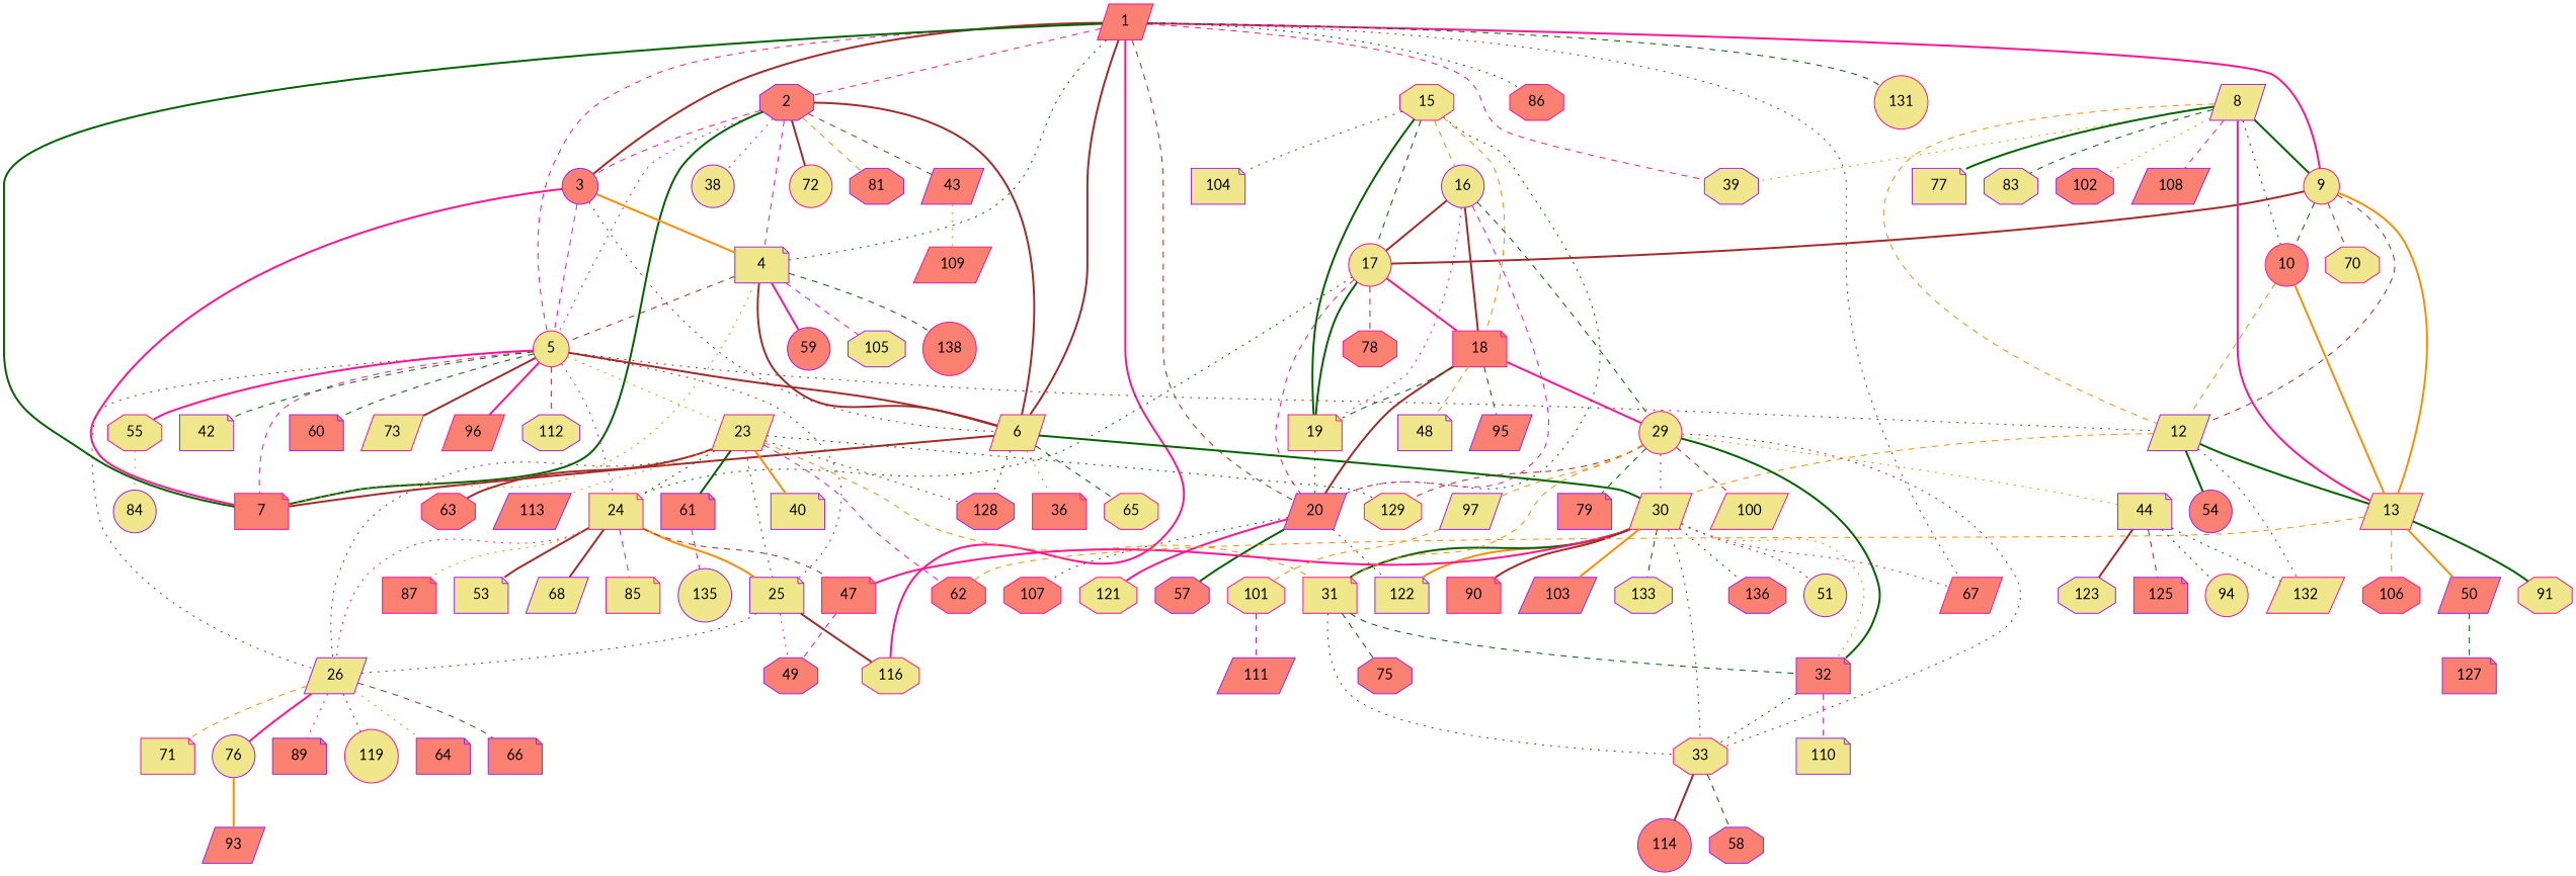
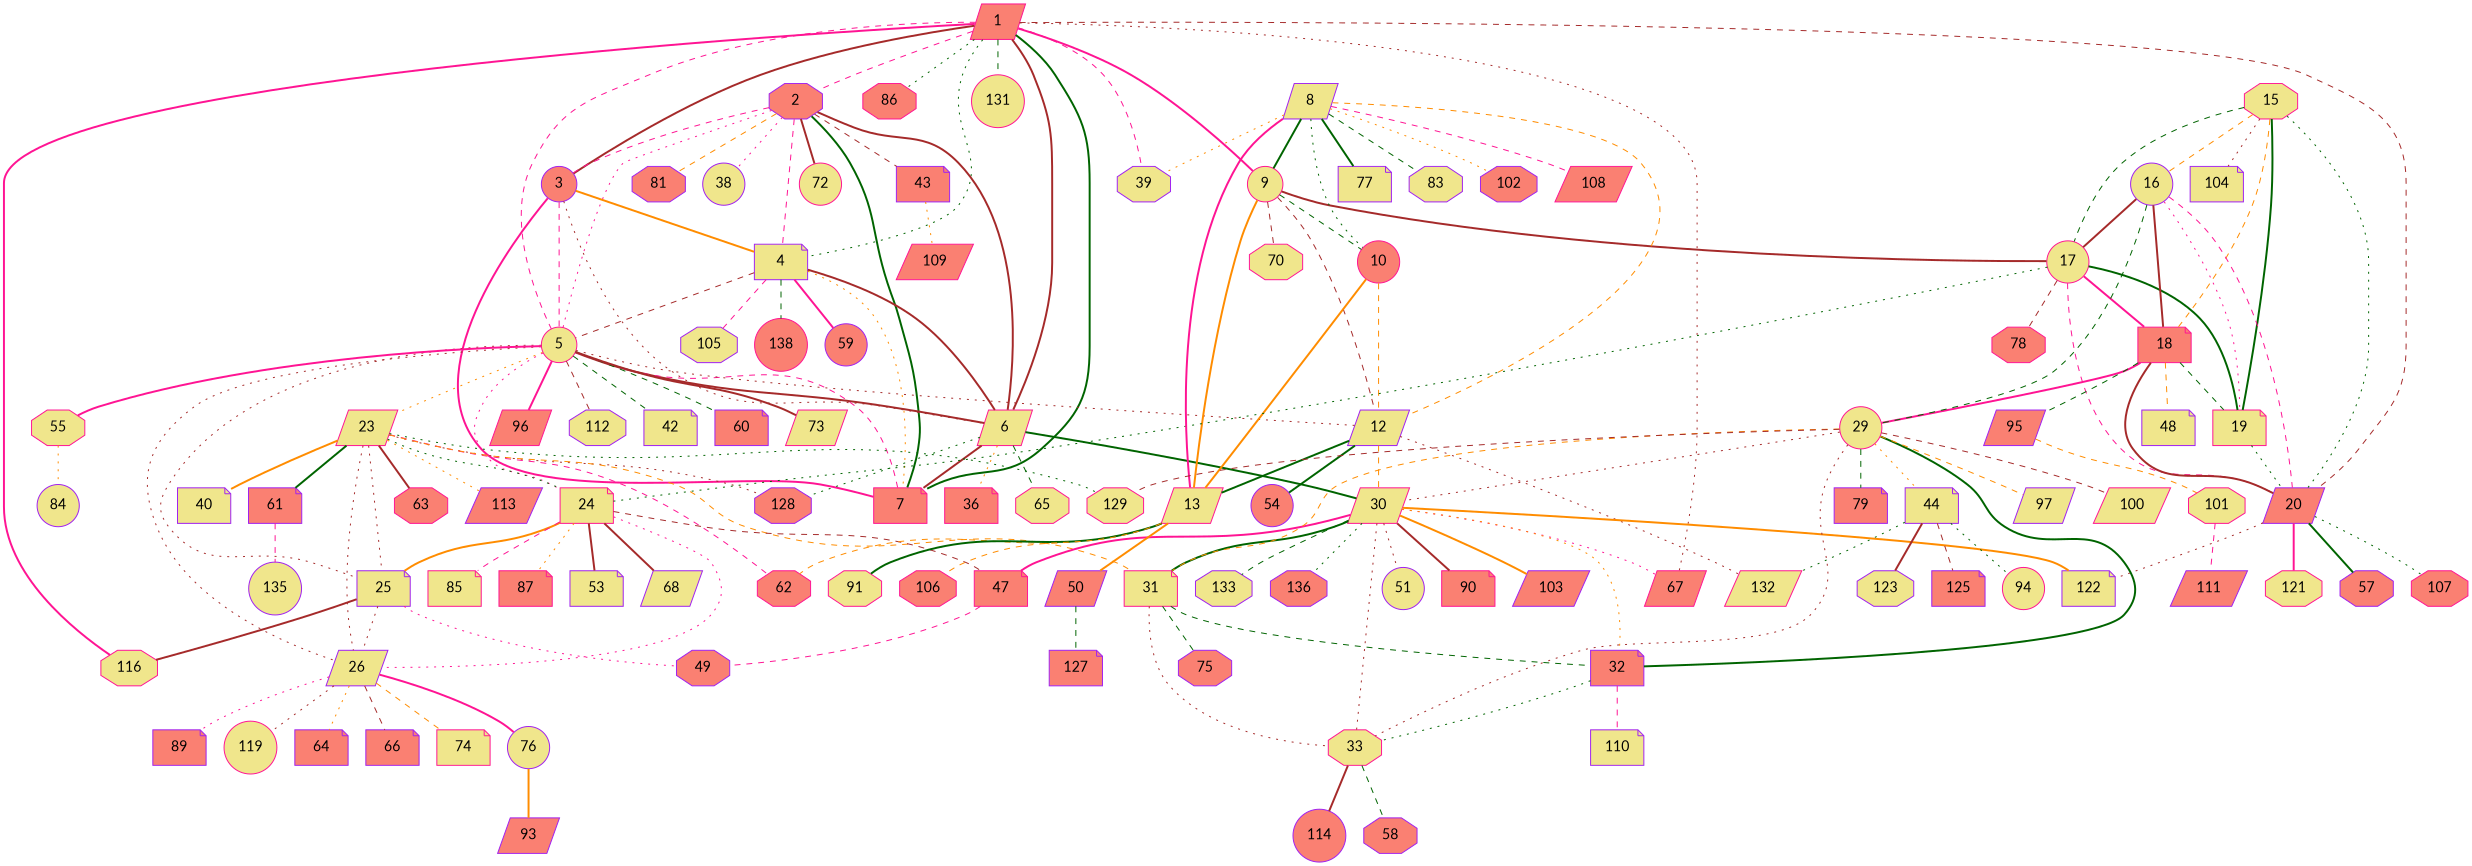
  graph {
    fontname=Lato
    node [color=purple fillcolor=khaki fontname=Lato shape=octagon style=filled]
    edge [color=brown fontname=Lato style=dashed]
    1 [color=deeppink fillcolor=salmon shape=parallelogram super="+71"]
    2 [fillcolor=salmon super="+41"]
    3 [fillcolor=salmon shape=circle super="+56"]
    4 [shape=note super="+37"]
    5 [color=deeppink shape=circle super="+22"]
    6 [color=deeppink shape=parallelogram super="+137"]
    7 [color=deeppink fillcolor=salmon shape=note super="+82"]
    9 [color=deeppink shape=circle super="+98"]
    20 [fillcolor=salmon shape=parallelogram super="+21"]
    39
    67 [color=deeppink fillcolor=salmon shape=parallelogram super="+92"]
    86 [color=deeppink fillcolor=salmon]
    116 [color=deeppink]
    131 [color=deeppink shape=circle]
    38 [shape=circle super="+115"]
-   43 [fillcolor=salmon shape=parallelogram]
+   43 [fillcolor=salmon shape=note]
    72 [color=deeppink shape=circle]
    81 [fillcolor=salmon]
    59 [fillcolor=salmon shape=circle]
    105
    138 [color=deeppink fillcolor=salmon shape=circle]
    12 [shape=parallelogram super="+45"]
    23 [color=deeppink shape=parallelogram super="+28"]
    24 [color=deeppink shape=note super="+27"]
    25 [shape=note super="+80"]
    26 [shape=parallelogram super="+46"]
    42 [shape=note]
    55 [color=deeppink]
    60 [fillcolor=salmon shape=note]
    73 [color=deeppink shape=parallelogram]
    96 [color=deeppink fillcolor=salmon shape=parallelogram]
    112
    30 [color=deeppink shape=parallelogram super="+35"]
    36 [color=deeppink fillcolor=salmon shape=note]
    65 [color=deeppink]
    128 [fillcolor=salmon]
    10 [color=deeppink fillcolor=salmon shape=circle super="+14"]
    13 [color=deeppink shape=parallelogram super="+139"]
    17 [color=deeppink shape=circle super="+134"]
    70 [color=deeppink]
    57 [fillcolor=salmon]
    107 [color=deeppink fillcolor=salmon]
    121 [color=deeppink]
    122 [shape=note]
    109 [color=deeppink fillcolor=salmon shape=parallelogram]
    54 [fillcolor=salmon shape=circle]
    132 [color=deeppink shape=parallelogram]
    62 [color=deeppink fillcolor=salmon]
    31 [color=deeppink shape=note super="+34"]
    40 [shape=note]
    61 [fillcolor=salmon shape=note]
    63 [color=deeppink fillcolor=salmon]
    113 [fillcolor=salmon shape=parallelogram]
    129 [color=deeppink]
    47 [color=deeppink fillcolor=salmon shape=note]
    53 [shape=note]
    68 [shape=parallelogram super="+120"]
    85 [color=deeppink shape=note]
    87 [color=deeppink fillcolor=salmon shape=note]
    49 [fillcolor=salmon]
    64 [fillcolor=salmon shape=note]
    66 [fillcolor=salmon shape=note super="+69"]
-   74 [color=deeppink shape=note label=71]
+   74 [color=deeppink shape=note]
    76 [shape=circle]
    89 [fillcolor=salmon shape=note]
    119 [color=deeppink shape=circle]
    84 [shape=circle]
    32 [fillcolor=salmon shape=note super="+118"]
    33 [color=deeppink super="+130"]
    51 [shape=circle]
    90 [color=deeppink fillcolor=salmon shape=note]
    103 [fillcolor=salmon shape=parallelogram]
    133
    136 [fillcolor=salmon]
    8 [shape=parallelogram super="+11"]
    77 [shape=note]
    83
    102 [fillcolor=salmon]
-   108 [fillcolor=salmon shape=parallelogram]
+   108 [color=deeppink fillcolor=salmon shape=parallelogram]
    50 [fillcolor=salmon shape=parallelogram]
    91 [color=deeppink]
    106 [color=deeppink fillcolor=salmon]
    18 [color=deeppink fillcolor=salmon shape=note super="+126"]
    19 [color=deeppink shape=note super="+124"]
    78 [color=deeppink fillcolor=salmon]
    127 [fillcolor=salmon shape=note]
    15 [color=deeppink super="+140"]
    16 [shape=circle super="+52"]
    104 [shape=note]
    29 [color=deeppink shape=circle super="+99"]
    48 [shape=note]
    95 [fillcolor=salmon shape=parallelogram]
    44 [shape=note super="+88"]
    79 [fillcolor=salmon shape=note]
    97 [shape=parallelogram]
    100 [color=deeppink shape=parallelogram super="+117"]
    75 [fillcolor=salmon]
    135 [shape=circle]
    93 [fillcolor=salmon shape=parallelogram]
    110 [shape=note]
    58 [fillcolor=salmon]
    114 [fillcolor=salmon shape=circle]
    94 [color=deeppink shape=circle]
    123
    125 [fillcolor=salmon shape=note]
    101 [color=deeppink]
    111 [fillcolor=salmon shape=parallelogram]
    1 -- 2 [color=deeppink]
    1 -- 3 [style=bold]
    1 -- 4 [color=darkgreen style=dotted]
    1 -- 5 [color=deeppink]
    1 -- 6 [style=bold]
    1 -- 7 [color=darkgreen style=bold]
    1 -- 9 [color=deeppink style=bold]
    1 -- 20
    1 -- 39 [color=deeppink]
    1 -- 67 [style=dotted]
    1 -- 86 [color=darkgreen style=dotted]
    1 -- 116 [color=deeppink style=bold]
    1 -- 131 [color=darkgreen]
    2 -- 3 [color=deeppink]
    2 -- 4 [color=deeppink]
    2 -- 5 [color=deeppink style=dotted]
    2 -- 6 [style=bold]
    2 -- 7 [color=darkgreen style=bold]
    2 -- 38 [color=deeppink style=dotted]
    2 -- 43
    2 -- 72 [style=bold]
    2 -- 81 [color=darkorange]
    3 -- 4 [color=darkorange style=bold]
    3 -- 5 [color=deeppink]
    3 -- 6 [style=dotted]
    3 -- 7 [color=deeppink style=bold]
    4 -- 5
    4 -- 6 [style=bold]
    4 -- 7 [color=darkorange style=dotted]
    4 -- 59 [color=deeppink style=bold]
    4 -- 105 [color=deeppink]
    4 -- 138 [color=darkgreen]
    5 -- 6 [style=bold]
    5 -- 7 [color=deeppink]
    5 -- 12 [style=dotted]
    5 -- 23 [color=darkorange style=dotted weight=2]
    5 -- 24 [color=deeppink style=dotted weight=2]
    5 -- 25 [style=dotted]
    5 -- 26 [style=dotted]
    5 -- 42 [color=darkgreen]
    5 -- 55 [color=deeppink style=bold]
    5 -- 60 [color=darkgreen]
    5 -- 73 [style=bold]
    5 -- 96 [color=deeppink style=bold]
    5 -- 112
    6 -- 7 [style=bold]
    6 -- 30 [color=darkgreen style=bold]
    6 -- 36 [color=darkorange style=dotted]
    6 -- 65 [color=darkgreen]
    6 -- 128 [color=darkgreen style=dotted]
    9 -- 12
    9 -- 10 [color=darkgreen weight=2]
    9 -- 13 [color=darkorange style=bold]
    9 -- 17 [style=bold]
    9 -- 70
    20 -- 57 [color=darkgreen style=bold]
    20 -- 107 [color=darkgreen style=dotted]
    20 -- 121 [color=deeppink style=bold]
    20 -- 122 [style=dotted]
    43 -- 109 [color=darkorange style=dotted]
    12 -- 30 [color=darkorange]
    12 -- 13 [color=darkgreen style=bold]
    12 -- 54 [color=darkgreen style=bold]
    12 -- 132 [style=dotted]
    23 -- 24 [color=darkgreen style=dotted weight=4]
    23 -- 25 [style=dotted weight=2]
    23 -- 26 [style=dotted weight=2]
    23 -- 128 [style=dotted]
    23 -- 62 [color=deeppink]
    23 -- 31 [color=darkorange]
    23 -- 40 [color=darkorange style=bold]
    23 -- 61 [color=darkgreen style=bold]
    23 -- 63 [style=bold]
    23 -- 113 [color=darkorange style=dotted]
    23 -- 129 [color=darkgreen style=dotted]
    24 -- 25 [color=darkorange style=bold weight=2]
    24 -- 26 [color=deeppink style=dotted weight=2]
    24 -- 47
    24 -- 53 [style=bold]
    24 -- 68 [style=bold]
    24 -- 85 [color=deeppink]
    24 -- 87 [color=darkorange style=dotted]
    25 -- 116 [style=bold]
    25 -- 26 [style=dotted]
    25 -- 49 [color=deeppink style=dotted]
    26 -- 64 [color=darkorange style=dotted]
    26 -- 66
    26 -- 74 [color=darkorange]
    26 -- 76 [color=deeppink style=bold]
    26 -- 89 [color=deeppink style=dotted]
    26 -- 119 [style=dotted]
    55 -- 84 [color=darkorange style=dotted]
    30 -- 67 [color=deeppink style=dotted]
    30 -- 122 [color=darkorange style=bold]
    30 -- 31 [color=darkgreen style=bold weight=4]
    30 -- 47 [color=deeppink style=bold]
    30 -- 32 [color=darkorange style=dotted weight=2]
    30 -- 33 [style=dotted weight=2]
    30 -- 51 [style=dotted]
    30 -- 90 [style=bold]
    30 -- 103 [color=darkorange style=bold]
    30 -- 133 [color=darkgreen]
    30 -- 136 [color=darkgreen style=dotted]
    10 -- 12 [color=darkorange weight=2]
    10 -- 13 [color=darkorange style=bold weight=2]
    13 -- 62 [color=darkorange]
    13 -- 50 [color=darkorange style=bold]
    13 -- 91 [color=darkgreen style=bold]
    13 -- 106 [color=darkorange]
    17 -- 20 [color=deeppink weight=2]
    17 -- 24 [color=darkgreen style=dotted]
    17 -- 18 [color=deeppink style=bold]
    17 -- 19 [color=darkgreen style=bold]
    17 -- 78
    31 -- 32 [color=darkgreen weight=2]
    31 -- 33 [style=dotted weight=2]
    31 -- 75 [color=darkgreen]
    61 -- 135 [color=deeppink]
    47 -- 49 [color=deeppink]
    76 -- 93 [color=darkorange style=bold]
    32 -- 33 [color=darkgreen style=dotted]
    32 -- 110 [color=deeppink]
    33 -- 58 [color=darkgreen]
    33 -- 114 [style=bold]
    8 -- 9 [color=darkgreen style=bold weight=2]
    8 -- 39 [color=darkorange style=dotted]
    8 -- 12 [color=darkorange weight=2]
    8 -- 10 [color=darkgreen style=dotted weight=4]
    8 -- 13 [color=deeppink style=bold weight=2]
    8 -- 77 [color=darkgreen style=bold]
    8 -- 83 [color=darkgreen]
    8 -- 102 [color=darkorange style=dotted]
    8 -- 108 [color=deeppink]
    50 -- 127 [color=darkgreen]
    18 -- 20 [style=bold weight=2]
    18 -- 19 [color=darkgreen]
    18 -- 29 [color=deeppink style=bold]
    18 -- 48 [color=darkorange]
    18 -- 95 [color=darkgreen]
    19 -- 20 [color=darkgreen style=dotted weight=2]
    15 -- 20 [color=darkgreen style=dotted weight=2]
    15 -- 17 [color=darkgreen]
    15 -- 18 [color=darkorange]
    15 -- 19 [color=darkgreen style=bold]
    15 -- 16 [color=darkorange]
    15 -- 104 [style=dotted]
    16 -- 20 [color=deeppink weight=2]
    16 -- 17 [style=bold]
    16 -- 18 [style=bold]
    16 -- 19 [color=deeppink style=dotted]
    16 -- 29 [color=darkgreen]
    29 -- 30 [style=dotted weight=2]
    29 -- 31 [color=darkorange weight=2]
    29 -- 129
    29 -- 32 [color=darkgreen style=bold]
    29 -- 33 [style=dotted]
    29 -- 44 [color=darkorange style=dotted]
    29 -- 79 [color=darkgreen]
    29 -- 97 [color=darkorange]
    29 -- 100
    44 -- 132 [color=darkgreen style=dotted]
    44 -- 94 [color=darkgreen style=dotted]
    44 -- 123 [style=bold]
    44 -- 125
-   97 -- 101 [color=darkorange]
+   95 -- 101 [color=darkorange]
    101 -- 111 [color=deeppink]
  }
